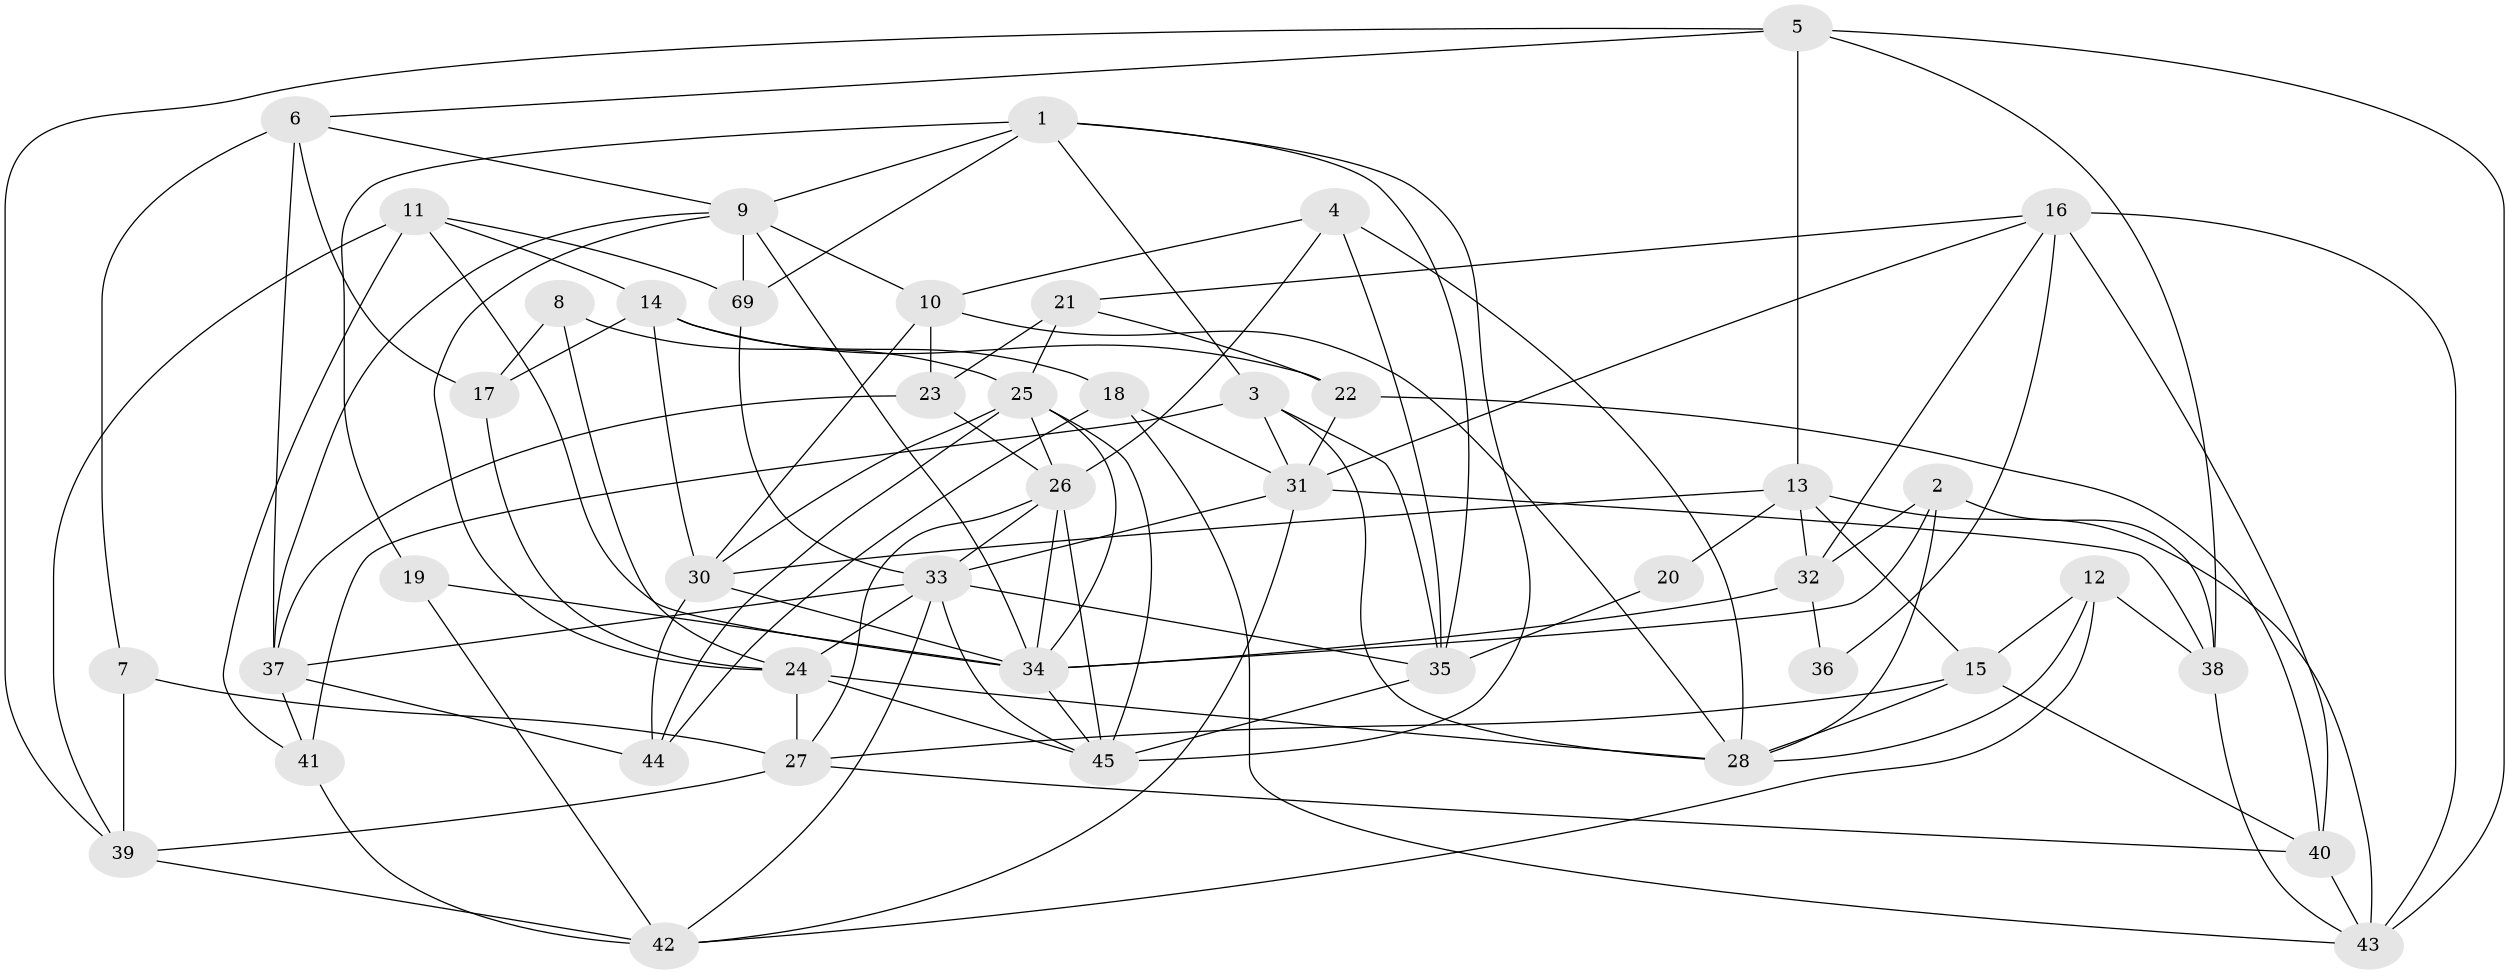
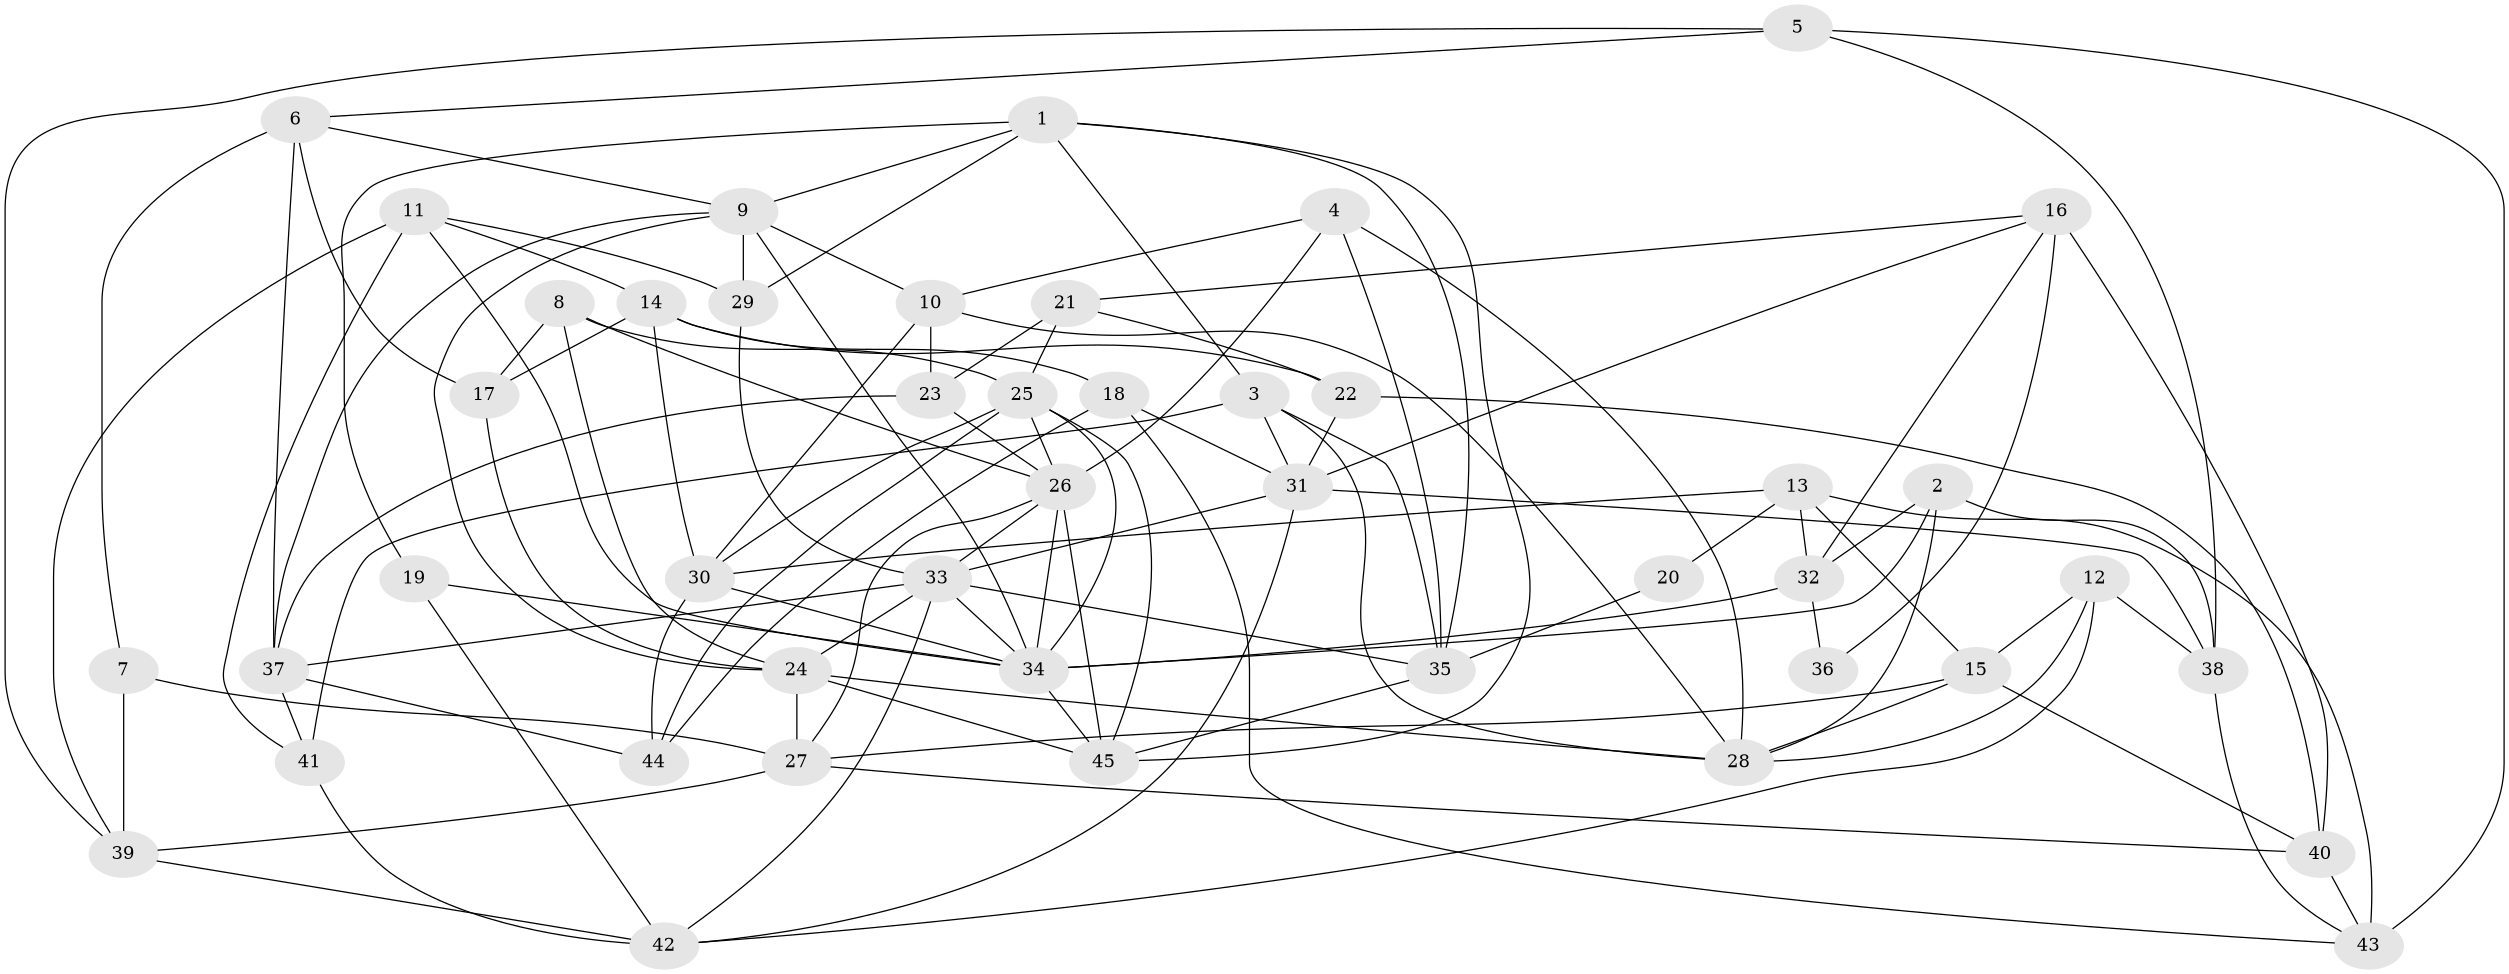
  graph {
    node [color=gray90 style=filled]
    edge [weight=1.0]
    1
    3
    9
    19
-   29 [label=69]
+   29
    35
    45
    28
    31
    41
    34
    24
    10
    37
    42
    33
    2
    32
    38
    36
    43
    27
    4
    26
    23
    30
    5
    6
    13
    39
    7
    17
    15
    20
    44
    40
    8
    25
    11
    14
    18
    22
    12
    16
    21
    1 -- 3
    1 -- 9
    1 -- 19
    1 -- 29
    1 -- 35
    1 -- 45
    3 -- 35
    3 -- 28
    3 -- 31 [weight=2.0]
    3 -- 41
    9 -- 29
    9 -- 34
    9 -- 24
    9 -- 10
    9 -- 37
    19 -- 34
    19 -- 42
    29 -- 33
    35 -- 45
    31 -- 42
    31 -- 33
    31 -- 38
    41 -- 42
    34 -- 45
    24 -- 45
    24 -- 28
    24 -- 27
    10 -- 28
    10 -- 23 [weight=2.0]
    10 -- 30
    37 -- 41
    37 -- 44
    33 -- 35
-   33 -- 45
+   33 -- 34
    33 -- 24
    33 -- 37
    33 -- 42
    2 -- 28
    2 -- 34
    2 -- 32
    2 -- 38
    32 -- 34
    32 -- 36
    38 -- 43
    27 -- 39
    27 -- 40
    4 -- 35
    4 -- 28
    4 -- 10
    4 -- 26
    26 -- 45
    26 -- 34
    26 -- 33
    26 -- 27
    23 -- 37
    23 -- 26
    30 -- 34 [weight=2.0]
    30 -- 44
    5 -- 38
    5 -- 43
    5 -- 6
-   5 -- 13
    5 -- 39
    6 -- 9
    6 -- 37
    6 -- 7
    6 -- 17
    13 -- 32
    13 -- 43
    13 -- 30 [weight=2.0]
    13 -- 15 [weight=2.0]
    13 -- 20
    39 -- 42
    7 -- 27 [weight=2.0]
    7 -- 39
    17 -- 24
    15 -- 28
    15 -- 27
    15 -- 40
    20 -- 35
    40 -- 43
    8 -- 24
+   8 -- 26
    8 -- 17
    8 -- 25
    25 -- 45
    25 -- 34
    25 -- 26
    25 -- 30
    25 -- 44
    11 -- 29
    11 -- 41
    11 -- 34
    11 -- 39
    11 -- 14
    14 -- 30
    14 -- 17
    14 -- 18
    14 -- 22
    18 -- 31
    18 -- 43 [weight=2.0]
    18 -- 44
    22 -- 31
    22 -- 40
    12 -- 28
    12 -- 42
    12 -- 38
    12 -- 15
    16 -- 31
    16 -- 32
    16 -- 36
-   16 -- 43 [weight=2.0]
    16 -- 40 [weight=2.0]
    16 -- 21 [weight=2.0]
    21 -- 23
    21 -- 25
    21 -- 22
  }
